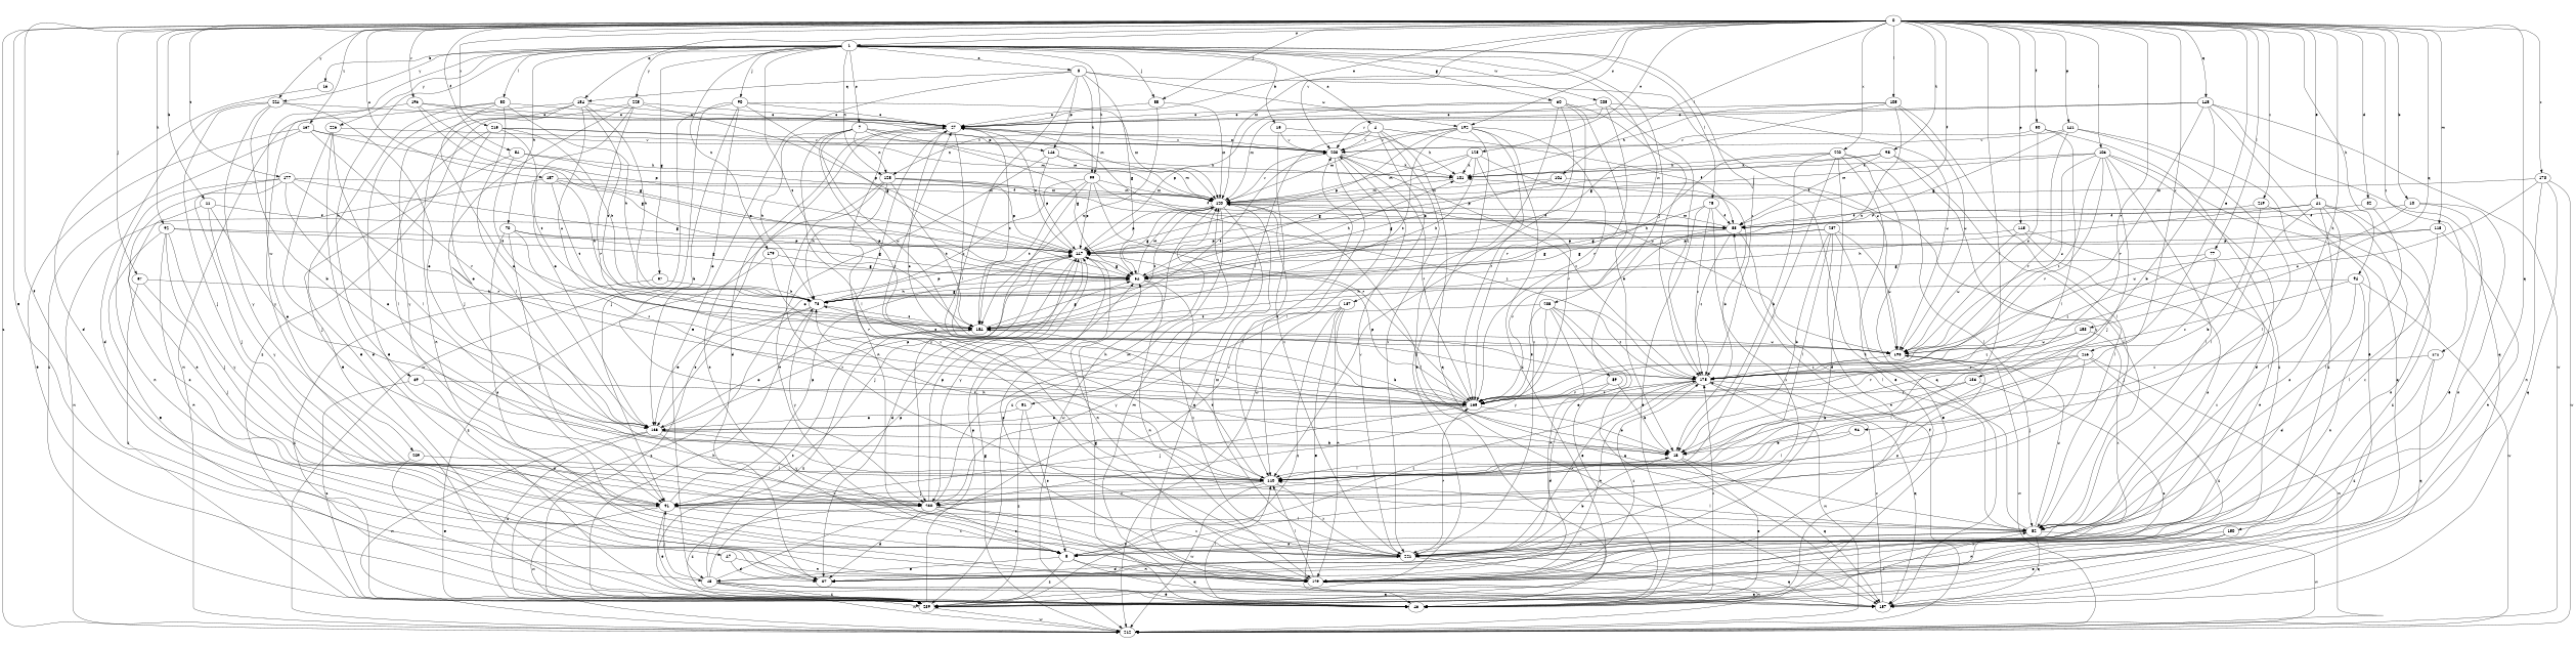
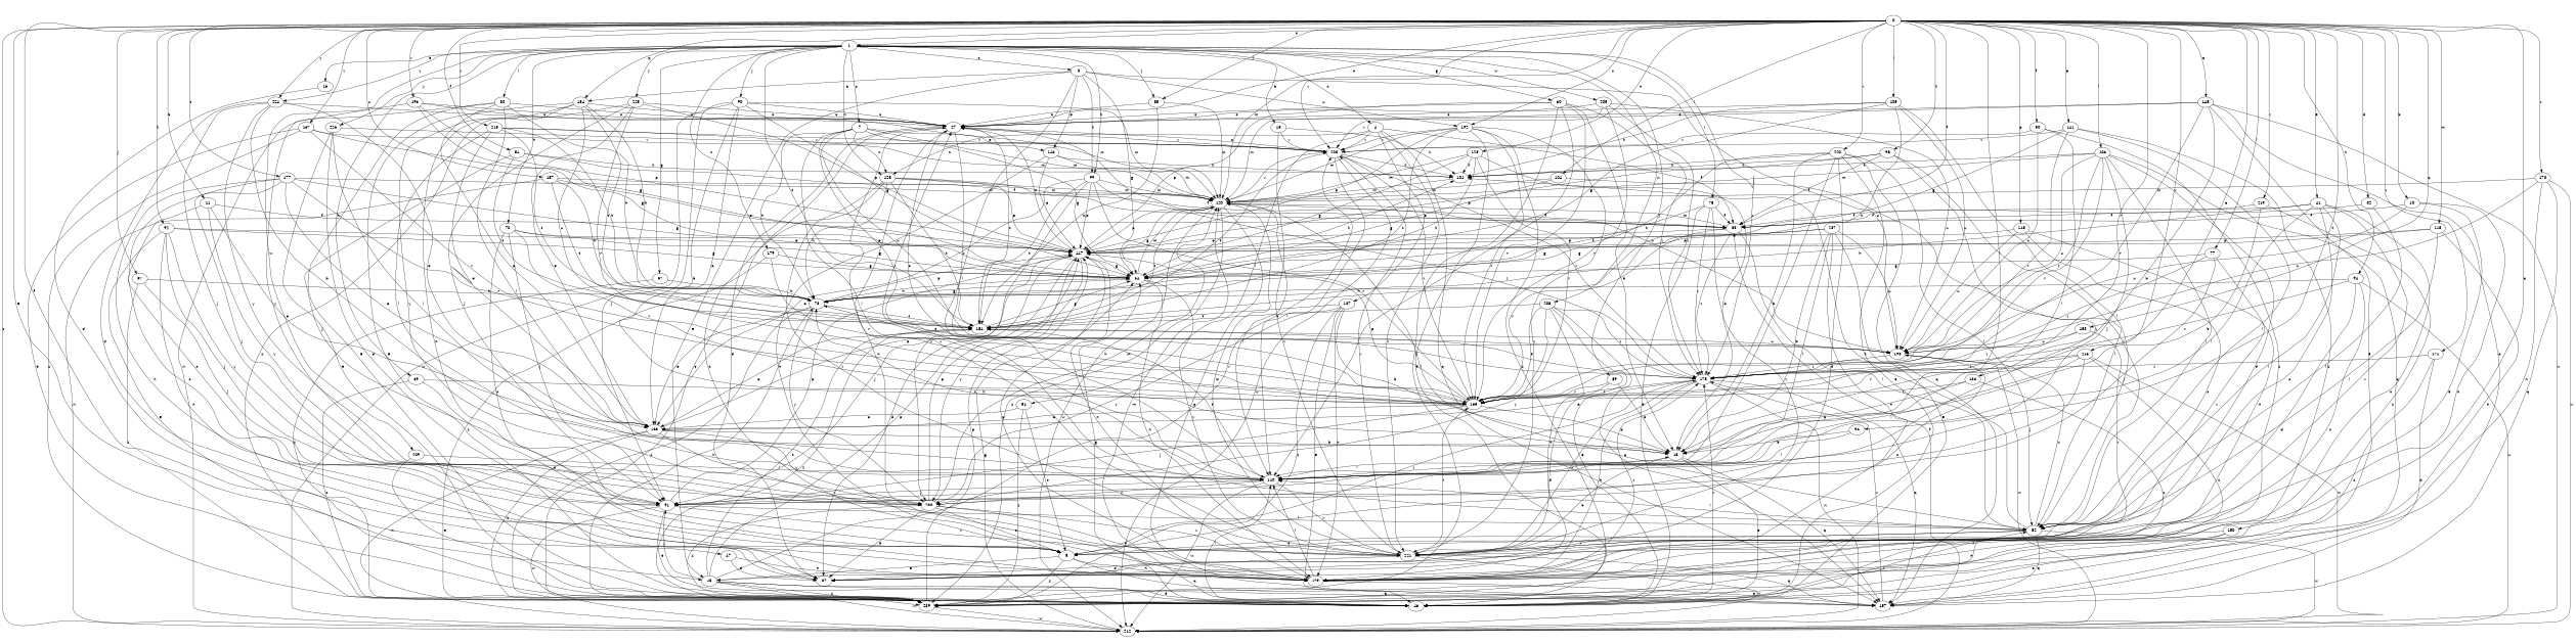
  strict digraph {
    fontname=Lato
    node [fontname=Lato]
    edge [fontname=Lato]
    0
    1
    10
    11
    27
    32
    41
    45
    47
    50
    54
    55
    77
    87
    88
    92
    94
    96
    98
    104
    105
    106
    110
    115
    120
    125
    136
    141
    145
    148
    150
    153
    154
    165
    167
    171
    173
    177
    187
    192
    196
    203
    215
    216
    219
    220
    224
    212
    3
    4
    7
    15
    16
    57
    60
    69
    70
    78
    80
    89
    90
    99
    128
    175
    179
    184
    205
    208
    209
    225
    226
    193
    129
    8
    138
    230
    221
    37
    82
    73
    157
    239
    46
    91
    147
    101
    64
    18
    237
    146
    81
    137
    0 -> 1 [label=a]
    0 -> 10 [label=b]
    0 -> 11 [label=b]
    0 -> 27 [label=c]
    0 -> 32 [label=d]
    0 -> 41 [label=e]
    0 -> 45 [label=e]
    0 -> 47 [label=f]
    0 -> 50 [label=f]
    0 -> 54 [label=f]
    0 -> 55 [label=f]
    0 -> 77 [label=i]
    0 -> 87 [label=j]
    0 -> 88 [label=j]
    0 -> 92 [label=k]
    0 -> 94 [label=k]
    0 -> 96 [label=k]
    0 -> 98 [label=k]
    0 -> 104 [label=l]
    0 -> 105 [label=l]
    0 -> 106 [label=l]
    0 -> 110 [label=l]
    0 -> 115 [label=m]
    0 -> 120 [label=m]
    0 -> 125 [label=n]
    0 -> 136 [label=o]
    0 -> 141 [label=p]
    0 -> 145 [label=p]
    0 -> 148 [label=q]
    0 -> 150 [label=q]
    0 -> 153 [label=q]
    0 -> 154 [label=q]
    0 -> 165 [label=r]
    0 -> 167 [label=s]
    0 -> 171 [label=s]
    0 -> 173 [label=s]
    0 -> 177 [label=t]
    0 -> 187 [label=u]
    0 -> 192 [label=u]
    0 -> 196 [label=v]
    0 -> 203 [label=v]
    0 -> 215 [label=x]
    0 -> 216 [label=x]
    0 -> 219 [label=x]
    0 -> 220 [label=x]
    0 -> 224 [label=y]
    0 -> 212 [label=z]
    1 -> 88 [label=j]
    1 -> 224 [label=y]
    1 -> 3 [label=a]
    1 -> 4 [label=a]
    1 -> 7 [label=a]
    1 -> 15 [label=b]
    1 -> 16 [label=b]
    1 -> 57 [label=g]
    1 -> 60 [label=g]
    1 -> 69 [label=h]
    1 -> 70 [label=h]
    1 -> 78 [label=i]
    1 -> 80 [label=i]
    1 -> 89 [label=j]
    1 -> 90 [label=j]
    1 -> 99 [label=k]
    1 -> 128 [label=n]
    1 -> 175 [label=s]
    1 -> 179 [label=t]
    1 -> 184 [label=t]
    1 -> 205 [label=w]
    1 -> 208 [label=w]
    1 -> 209 [label=w]
    1 -> 225 [label=y]
    1 -> 226 [label=y]
    10 -> 45 [label=e]
    10 -> 55 [label=f]
    10 -> 193 [label=u]
    10 -> 129 [label=n]
    11 -> 55 [label=f]
    11 -> 8 [label=a]
    11 -> 138 [label=o]
    11 -> 230 [label=y]
    27 -> 203 [label=v]
    27 -> 175 [label=s]
    27 -> 184 [label=t]
    27 -> 193 [label=u]
    27 -> 129 [label=n]
    27 -> 221 [label=x]
    27 -> 37 [label=d]
    32 -> 55 [label=f]
    32 -> 82 [label=i]
    41 -> 55 [label=f]
    41 -> 110 [label=l]
    41 -> 129 [label=n]
    41 -> 8 [label=a]
    41 -> 221 [label=x]
    41 -> 82 [label=i]
    41 -> 73 [label=h]
    45 -> 203 [label=v]
    45 -> 212 [label=w]
    45 -> 184 [label=t]
    45 -> 157 [label=q]
    45 -> 239 [label=z]
    45 -> 46 [label=e]
    45 -> 91 [label=j]
    45 -> 147 [label=p]
    47 -> 129 [label=n]
    47 -> 37 [label=d]
    50 -> 110 [label=l]
    50 -> 203 [label=v]
    50 -> 193 [label=u]
    50 -> 239 [label=z]
    54 -> 55 [label=f]
    54 -> 184 [label=t]
    54 -> 91 [label=j]
    54 -> 101 [label=k]
    55 -> 120 [label=m]
    55 -> 165 [label=r]
    55 -> 175 [label=s]
    55 -> 82 [label=i]
    55 -> 147 [label=p]
    77 -> 175 [label=s]
    77 -> 221 [label=x]
    77 -> 91 [label=j]
    77 -> 64 [label=g]
    87 -> 73 [label=h]
    87 -> 239 [label=z]
    87 -> 91 [label=j]
    88 -> 27 [label=c]
    88 -> 120 [label=m]
    88 -> 184 [label=t]
    92 -> 129 [label=n]
    92 -> 230 [label=y]
    92 -> 46 [label=e]
    92 -> 91 [label=j]
    92 -> 147 [label=p]
    92 -> 64 [label=g]
    94 -> 212 [label=w]
    94 -> 175 [label=s]
    94 -> 129 [label=n]
    94 -> 37 [label=d]
    94 -> 73 [label=h]
    96 -> 110 [label=l]
    96 -> 18 [label=b]
    98 -> 55 [label=f]
    98 -> 230 [label=y]
    98 -> 82 [label=i]
    98 -> 147 [label=p]
    98 -> 101 [label=k]
    104 -> 120 [label=m]
    104 -> 82 [label=i]
    104 -> 64 [label=g]
    105 -> 27 [label=c]
    105 -> 184 [label=t]
    105 -> 193 [label=u]
    105 -> 82 [label=i]
    105 -> 101 [label=k]
    105 -> 64 [label=g]
    106 -> 120 [label=m]
    106 -> 165 [label=r]
    106 -> 175 [label=s]
    106 -> 193 [label=u]
    106 -> 37 [label=d]
    106 -> 82 [label=i]
    106 -> 157 [label=q]
    106 -> 91 [label=j]
    106 -> 101 [label=k]
    110 -> 212 [label=w]
    110 -> 184 [label=t]
    110 -> 230 [label=y]
    110 -> 221 [label=x]
    110 -> 73 [label=h]
    110 -> 91 [label=j]
    115 -> 129 [label=n]
    115 -> 82 [label=i]
    115 -> 147 [label=p]
    115 -> 64 [label=g]
    120 -> 55 [label=f]
    120 -> 110 [label=l]
    120 -> 203 [label=v]
    120 -> 212 [label=w]
    120 -> 184 [label=t]
    120 -> 82 [label=i]
    120 -> 157 [label=q]
    120 -> 239 [label=z]
    120 -> 147 [label=p]
    120 -> 64 [label=g]
    125 -> 120 [label=m]
    125 -> 165 [label=r]
    125 -> 73 [label=h]
    125 -> 101 [label=k]
    125 -> 64 [label=g]
    125 -> 18 [label=b]
    136 -> 165 [label=r]
    136 -> 239 [label=z]
    136 -> 18 [label=b]
    141 -> 165 [label=r]
    141 -> 203 [label=v]
    141 -> 82 [label=i]
    141 -> 239 [label=z]
    141 -> 147 [label=g]
    145 -> 193 [label=u]
    145 -> 129 [label=n]
    145 -> 8 [label=a]
    145 -> 147 [label=p]
    148 -> 27 [label=c]
    148 -> 165 [label=r]
    148 -> 203 [label=v]
    148 -> 212 [label=w]
    148 -> 157 [label=q]
    148 -> 46 [label=e]
    148 -> 18 [label=b]
    150 -> 129 [label=n]
    150 -> 221 [label=x]
    150 -> 46 [label=e]
    153 -> 175 [label=s]
    153 -> 193 [label=u]
    153 -> 221 [label=x]
    154 -> 27 [label=c]
    154 -> 184 [label=t]
    154 -> 193 [label=u]
    154 -> 129 [label=n]
    154 -> 230 [label=y]
    154 -> 73 [label=h]
    154 -> 46 [label=e]
    165 -> 27 [label=c]
    165 -> 138 [label=o]
    165 -> 73 [label=h]
    165 -> 91 [label=j]
    165 -> 147 [label=p]
    165 -> 18 [label=b]
    167 -> 165 [label=r]
    167 -> 203 [label=v]
    167 -> 239 [label=z]
    167 -> 46 [label=e]
    167 -> 64 [label=g]
    171 -> 175 [label=s]
    171 -> 157 [label=q]
    171 -> 239 [label=z]
    173 -> 120 [label=m]
    173 -> 212 [label=w]
    173 -> 193 [label=u]
    173 -> 129 [label=n]
    173 -> 157 [label=q]
    177 -> 120 [label=m]
    177 -> 165 [label=r]
    177 -> 129 [label=n]
    177 -> 8 [label=a]
    177 -> 138 [label=o]
    177 -> 91 [label=j]
    177 -> 64 [label=g]
    187 -> 120 [label=m]
    187 -> 212 [label=w]
    187 -> 184 [label=t]
    187 -> 73 [label=h]
    187 -> 147 [label=p]
    192 -> 120 [label=m]
    192 -> 165 [label=r]
    192 -> 203 [label=v]
    192 -> 184 [label=t]
    192 -> 221 [label=x]
    192 -> 239 [label=z]
    192 -> 46 [label=e]
    192 -> 147 [label=p]
    196 -> 27 [label=c]
    196 -> 120 [label=m]
    196 -> 230 [label=y]
    196 -> 147 [label=p]
    196 -> 64 [label=g]
    203 -> 27 [label=c]
    203 -> 110 [label=l]
    203 -> 165 [label=r]
    203 -> 212 [label=w]
    203 -> 175 [label=s]
    203 -> 184 [label=t]
    203 -> 101 [label=k]
    215 -> 110 [label=l]
    215 -> 120 [label=m]
    215 -> 203 [label=v]
    215 -> 184 [label=t]
    215 -> 138 [label=o]
    215 -> 73 [label=h]
    216 -> 110 [label=l]
    216 -> 165 [label=r]
    216 -> 212 [label=w]
    216 -> 175 [label=s]
    216 -> 239 [label=z]
    216 -> 91 [label=j]
    219 -> 55 [label=f]
    219 -> 239 [label=z]
    219 -> 18 [label=b]
    220 -> 110 [label=l]
    220 -> 37 [label=d]
    220 -> 82 [label=i]
    220 -> 73 [label=h]
    220 -> 157 [label=q]
    220 -> 46 [label=e]
    220 -> 101 [label=k]
    220 -> 18 [label=b]
    224 -> 27 [label=c]
    224 -> 138 [label=o]
    224 -> 230 [label=y]
    224 -> 37 [label=d]
    224 -> 91 [label=j]
    224 -> 18 [label=b]
    212 -> 55 [label=f]
    212 -> 64 [label=g]
    3 -> 45 [label=e]
    3 -> 110 [label=l]
    3 -> 154 [label=q]
    3 -> 192 [label=u]
    3 -> 99 [label=k]
    3 -> 193 [label=u]
    3 -> 64 [label=g]
    3 -> 146 [label=p]
    4 -> 55 [label=f]
    4 -> 203 [label=v]
    4 -> 128 [label=n]
    4 -> 221 [label=x]
    4 -> 157 [label=q]
    4 -> 81 [label=i]
    4 -> 137 [label=o]
    7 -> 110 [label=l]
    7 -> 120 [label=m]
    7 -> 165 [label=r]
    7 -> 128 [label=n]
    7 -> 193 [label=u]
    7 -> 73 [label=h]
    7 -> 64 [label=g]
    7 -> 146 [label=p]
    15 -> 203 [label=v]
    15 -> 221 [label=x]
    15 -> 101 [label=k]
    16 -> 37 [label=d]
    57 -> 73 [label=h]
    57 -> 239 [label=z]
    60 -> 27 [label=c]
    60 -> 110 [label=l]
    60 -> 165 [label=r]
    60 -> 175 [label=s]
    60 -> 239 [label=z]
    60 -> 147 [label=p]
    60 -> 18 [label=b]
    69 -> 165 [label=r]
    69 -> 8 [label=a]
    69 -> 239 [label=z]
    70 -> 165 [label=r]
    70 -> 8 [label=a]
    70 -> 91 [label=j]
    70 -> 147 [label=p]
    70 -> 64 [label=g]
    78 -> 55 [label=f]
    78 -> 175 [label=s]
    78 -> 221 [label=x]
    78 -> 46 [label=e]
-   78 -> 64 [label=g]
+   78 -> 64 [label=k]
    80 -> 27 [label=c]
    80 -> 110 [label=l]
    80 -> 212 [label=w]
    80 -> 138 [label=o]
    80 -> 73 [label=h]
    80 -> 46 [label=e]
    89 -> 165 [label=r]
    89 -> 37 [label=d]
    89 -> 18 [label=b]
    90 -> 27 [label=c]
    90 -> 120 [label=m]
    90 -> 212 [label=w]
    90 -> 138 [label=o]
    90 -> 91 [label=j]
    90 -> 64 [label=g]
    90 -> 18 [label=b]
    99 -> 120 [label=m]
    99 -> 165 [label=r]
    99 -> 175 [label=s]
    99 -> 184 [label=t]
    99 -> 138 [label=o]
    99 -> 230 [label=y]
    99 -> 147 [label=p]
    128 -> 55 [label=f]
    128 -> 120 [label=m]
    128 -> 184 [label=t]
    128 -> 8 [label=a]
    128 -> 221 [label=x]
    128 -> 73 [label=h]
    128 -> 147 [label=p]
    175 -> 165 [label=r]
    175 -> 212 [label=w]
    175 -> 184 [label=t]
    175 -> 129 [label=n]
    175 -> 138 [label=o]
    175 -> 221 [label=x]
    175 -> 157 [label=q]
    179 -> 165 [label=r]
    179 -> 239 [label=z]
    179 -> 64 [label=g]
    184 -> 193 [label=u]
    184 -> 138 [label=o]
    184 -> 239 [label=z]
    184 -> 64 [label=g]
    205 -> 27 [label=c]
    205 -> 120 [label=m]
    205 -> 165 [label=r]
    205 -> 175 [label=s]
    205 -> 193 [label=u]
    208 -> 165 [label=r]
    208 -> 175 [label=s]
    208 -> 184 [label=t]
    208 -> 129 [label=n]
    208 -> 230 [label=y]
    208 -> 157 [label=q]
    208 -> 46 [label=e]
    209 -> 110 [label=l]
    209 -> 46 [label=e]
    225 -> 27 [label=c]
    225 -> 165 [label=r]
    225 -> 138 [label=o]
    225 -> 239 [label=z]
    225 -> 91 [label=j]
    225 -> 147 [label=p]
    226 -> 110 [label=l]
    226 -> 203 [label=v]
    226 -> 37 [label=d]
    226 -> 46 [label=e]
    193 -> 212 [label=w]
    193 -> 175 [label=s]
    193 -> 8 [label=a]
    129 -> 110 [label=l]
    129 -> 175 [label=s]
    129 -> 157 [label=q]
    129 -> 147 [label=p]
    8 -> 45 [label=e]
    8 -> 175 [label=s]
    8 -> 129 [label=n]
    8 -> 157 [label=q]
    8 -> 239 [label=z]
    138 -> 212 [label=w]
    138 -> 230 [label=y]
    138 -> 221 [label=x]
    138 -> 239 [label=z]
    138 -> 147 [label=p]
    138 -> 18 [label=b]
    230 -> 120 [label=m]
    230 -> 129 [label=n]
    230 -> 8 [label=a]
    230 -> 221 [label=x]
    230 -> 37 [label=d]
    230 -> 239 [label=z]
    230 -> 147 [label=p]
    221 -> 120 [label=m]
    221 -> 165 [label=r]
    221 -> 203 [label=v]
    221 -> 212 [label=w]
    221 -> 37 [label=d]
    221 -> 157 [label=q]
    221 -> 18 [label=b]
    82 -> 27 [label=c]
    82 -> 110 [label=l]
    82 -> 212 [label=w]
    82 -> 193 [label=u]
    82 -> 8 [label=a]
    82 -> 221 [label=x]
    82 -> 157 [label=q]
    82 -> 101 [label=k]
    73 -> 184 [label=t]
    73 -> 138 [label=o]
    73 -> 230 [label=y]
    73 -> 239 [label=z]
    73 -> 147 [label=p]
    73 -> 64 [label=g]
    157 -> 175 [label=s]
    239 -> 27 [label=c]
    239 -> 212 [label=w]
    239 -> 73 [label=h]
    239 -> 147 [label=p]
    46 -> 110 [label=l]
    46 -> 120 [label=m]
    46 -> 175 [label=s]
    46 -> 82 [label=i]
    46 -> 64 [label=g]
    91 -> 212 [label=w]
    91 -> 221 [label=x]
    91 -> 82 [label=i]
    91 -> 46 [label=e]
    91 -> 147 [label=p]
    147 -> 27 [label=c]
    147 -> 129 [label=n]
    147 -> 230 [label=y]
    147 -> 37 [label=d]
    147 -> 91 [label=j]
    147 -> 64 [label=g]
    101 -> 120 [label=m]
    64 -> 120 [label=m]
    64 -> 129 [label=n]
    64 -> 221 [label=x]
    64 -> 73 [label=h]
    64 -> 101 [label=k]
    18 -> 110 [label=l]
    18 -> 157 [label=q]
    18 -> 46 [label=e]
    237 -> 110 [label=l]
    237 -> 193 [label=u]
    237 -> 129 [label=n]
    237 -> 46 [label=e]
    237 -> 147 [label=p]
    237 -> 64 [label=g]
    237 -> 18 [label=b]
    146 -> 120 [label=m]
    146 -> 129 [label=n]
    146 -> 147 [label=p]
    146 -> 101 [label=k]
    81 -> 8 [label=a]
    81 -> 138 [label=o]
    81 -> 239 [label=z]
    137 -> 184 [label=t]
    137 -> 129 [label=n]
    137 -> 230 [label=y]
    137 -> 239 [label=z]
    137 -> 46 [label=e]
    137 -> 18 [label=b]
  }
